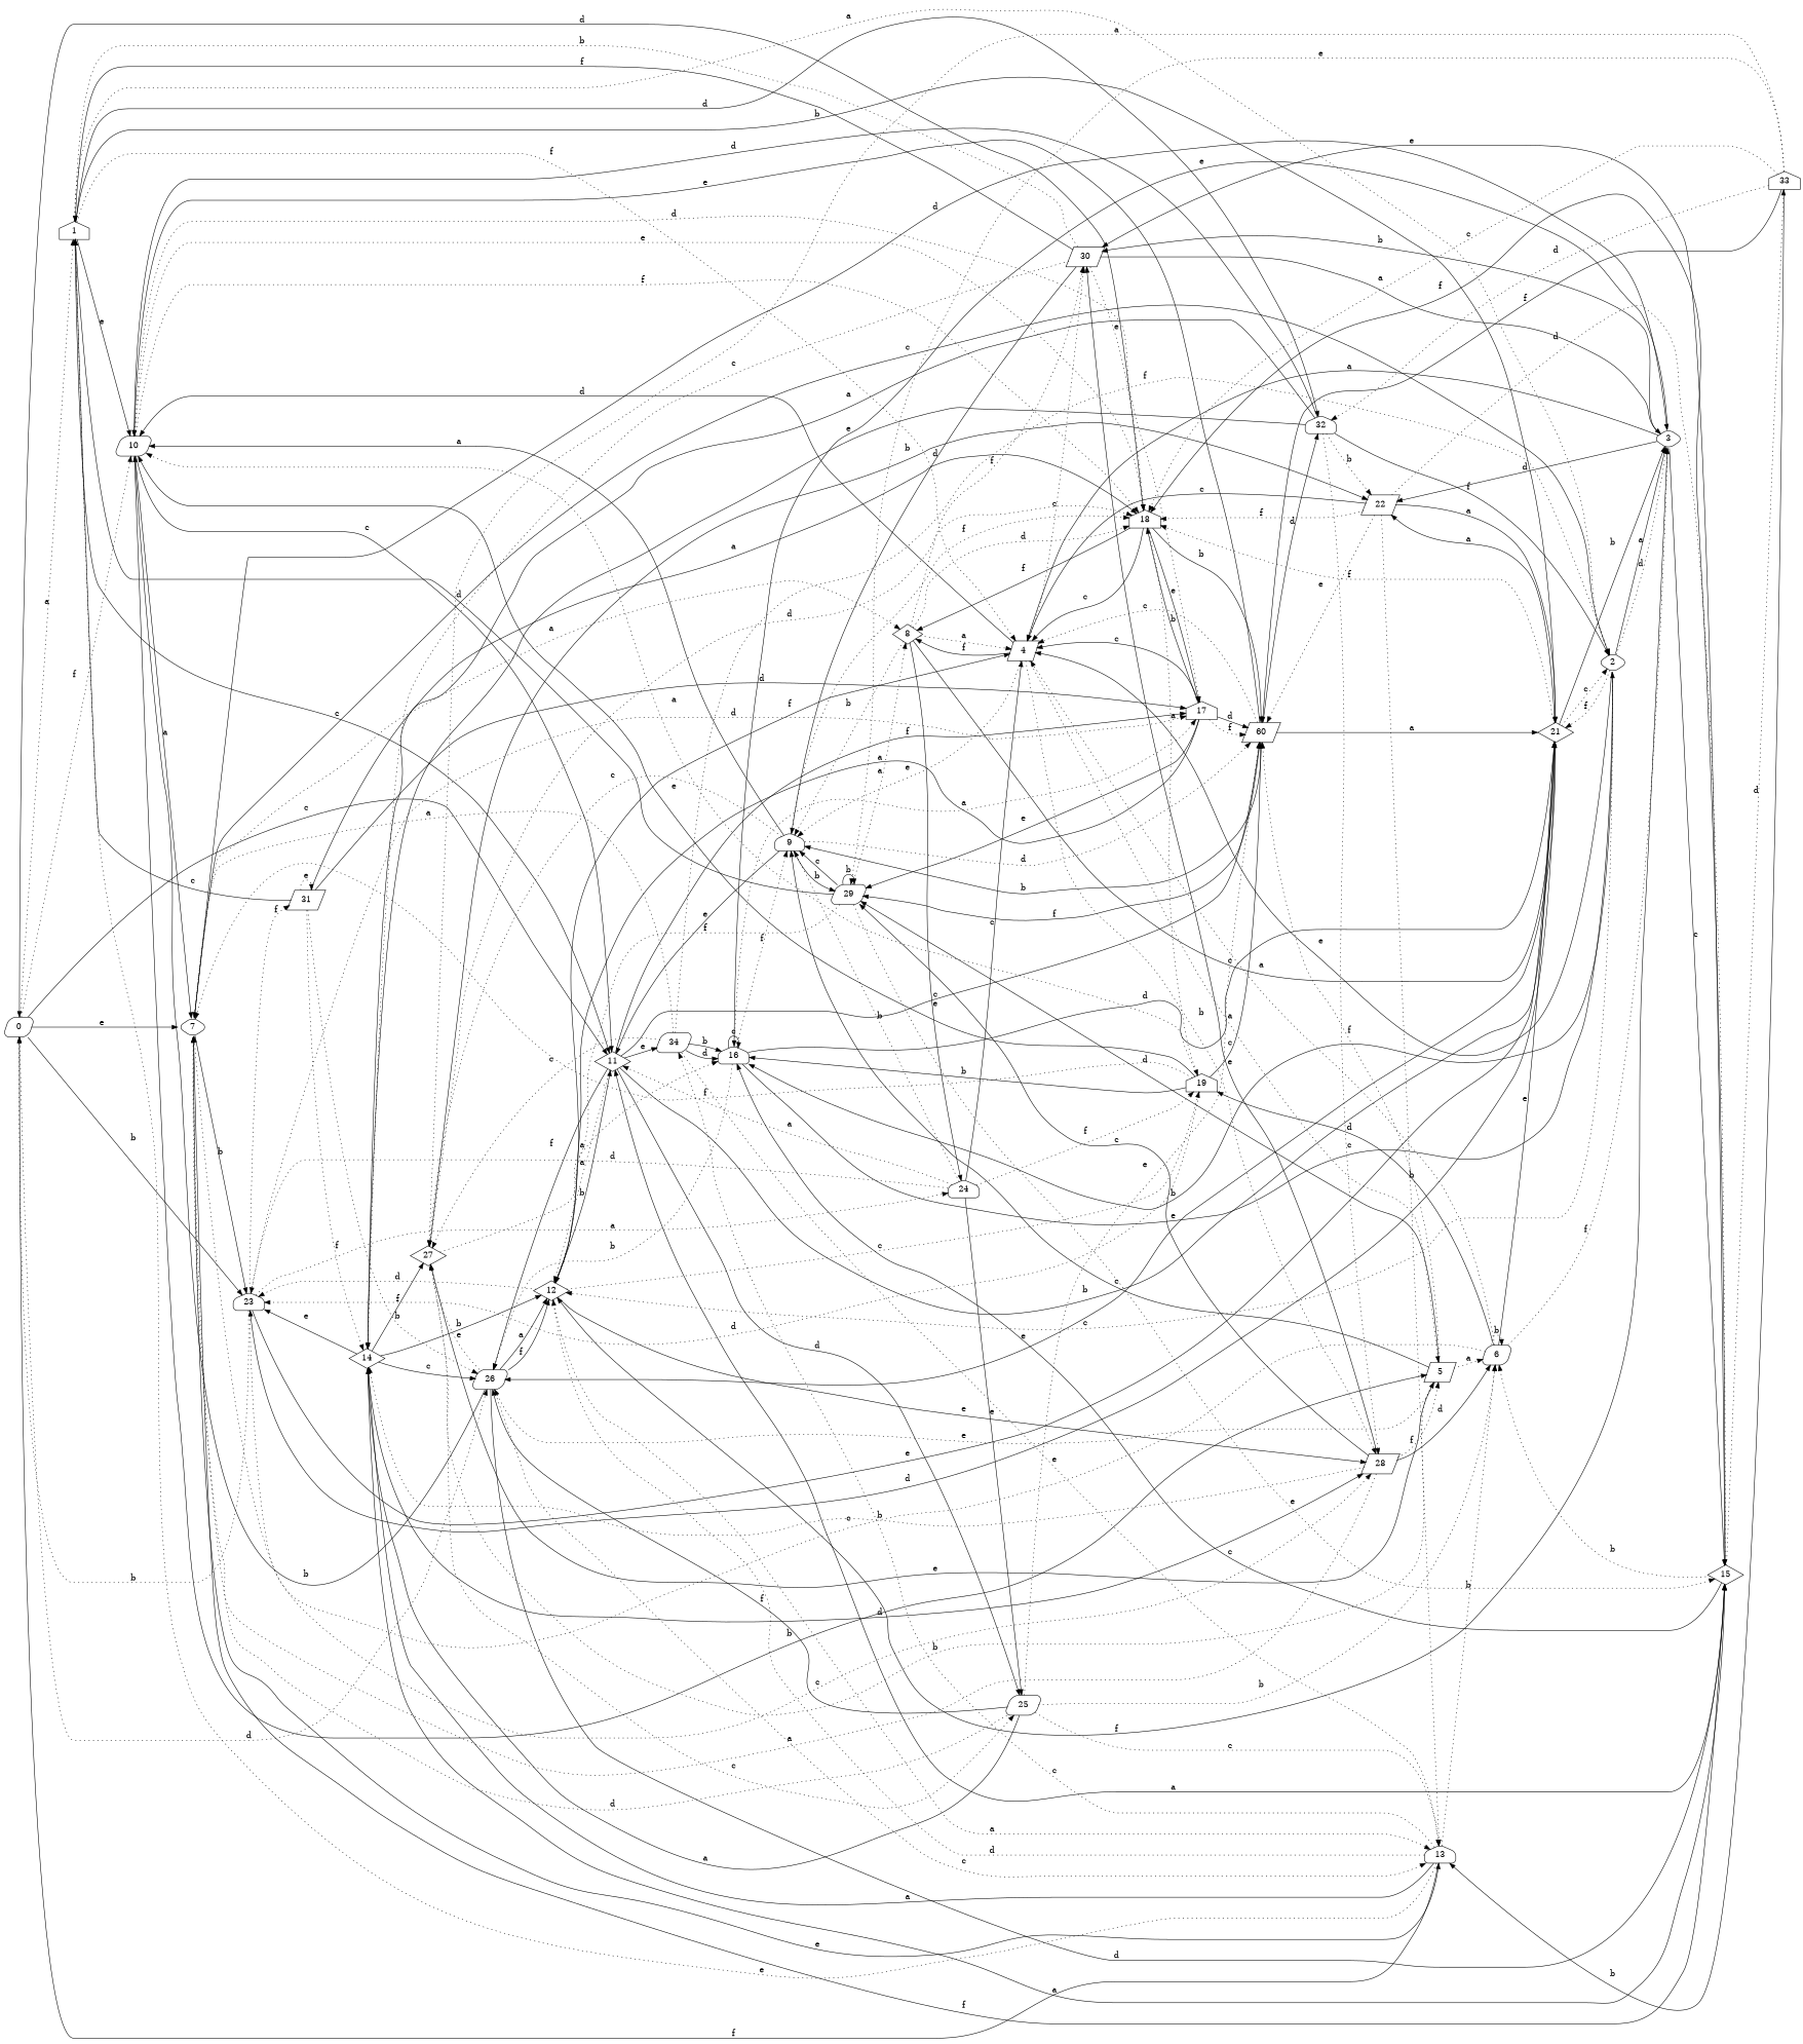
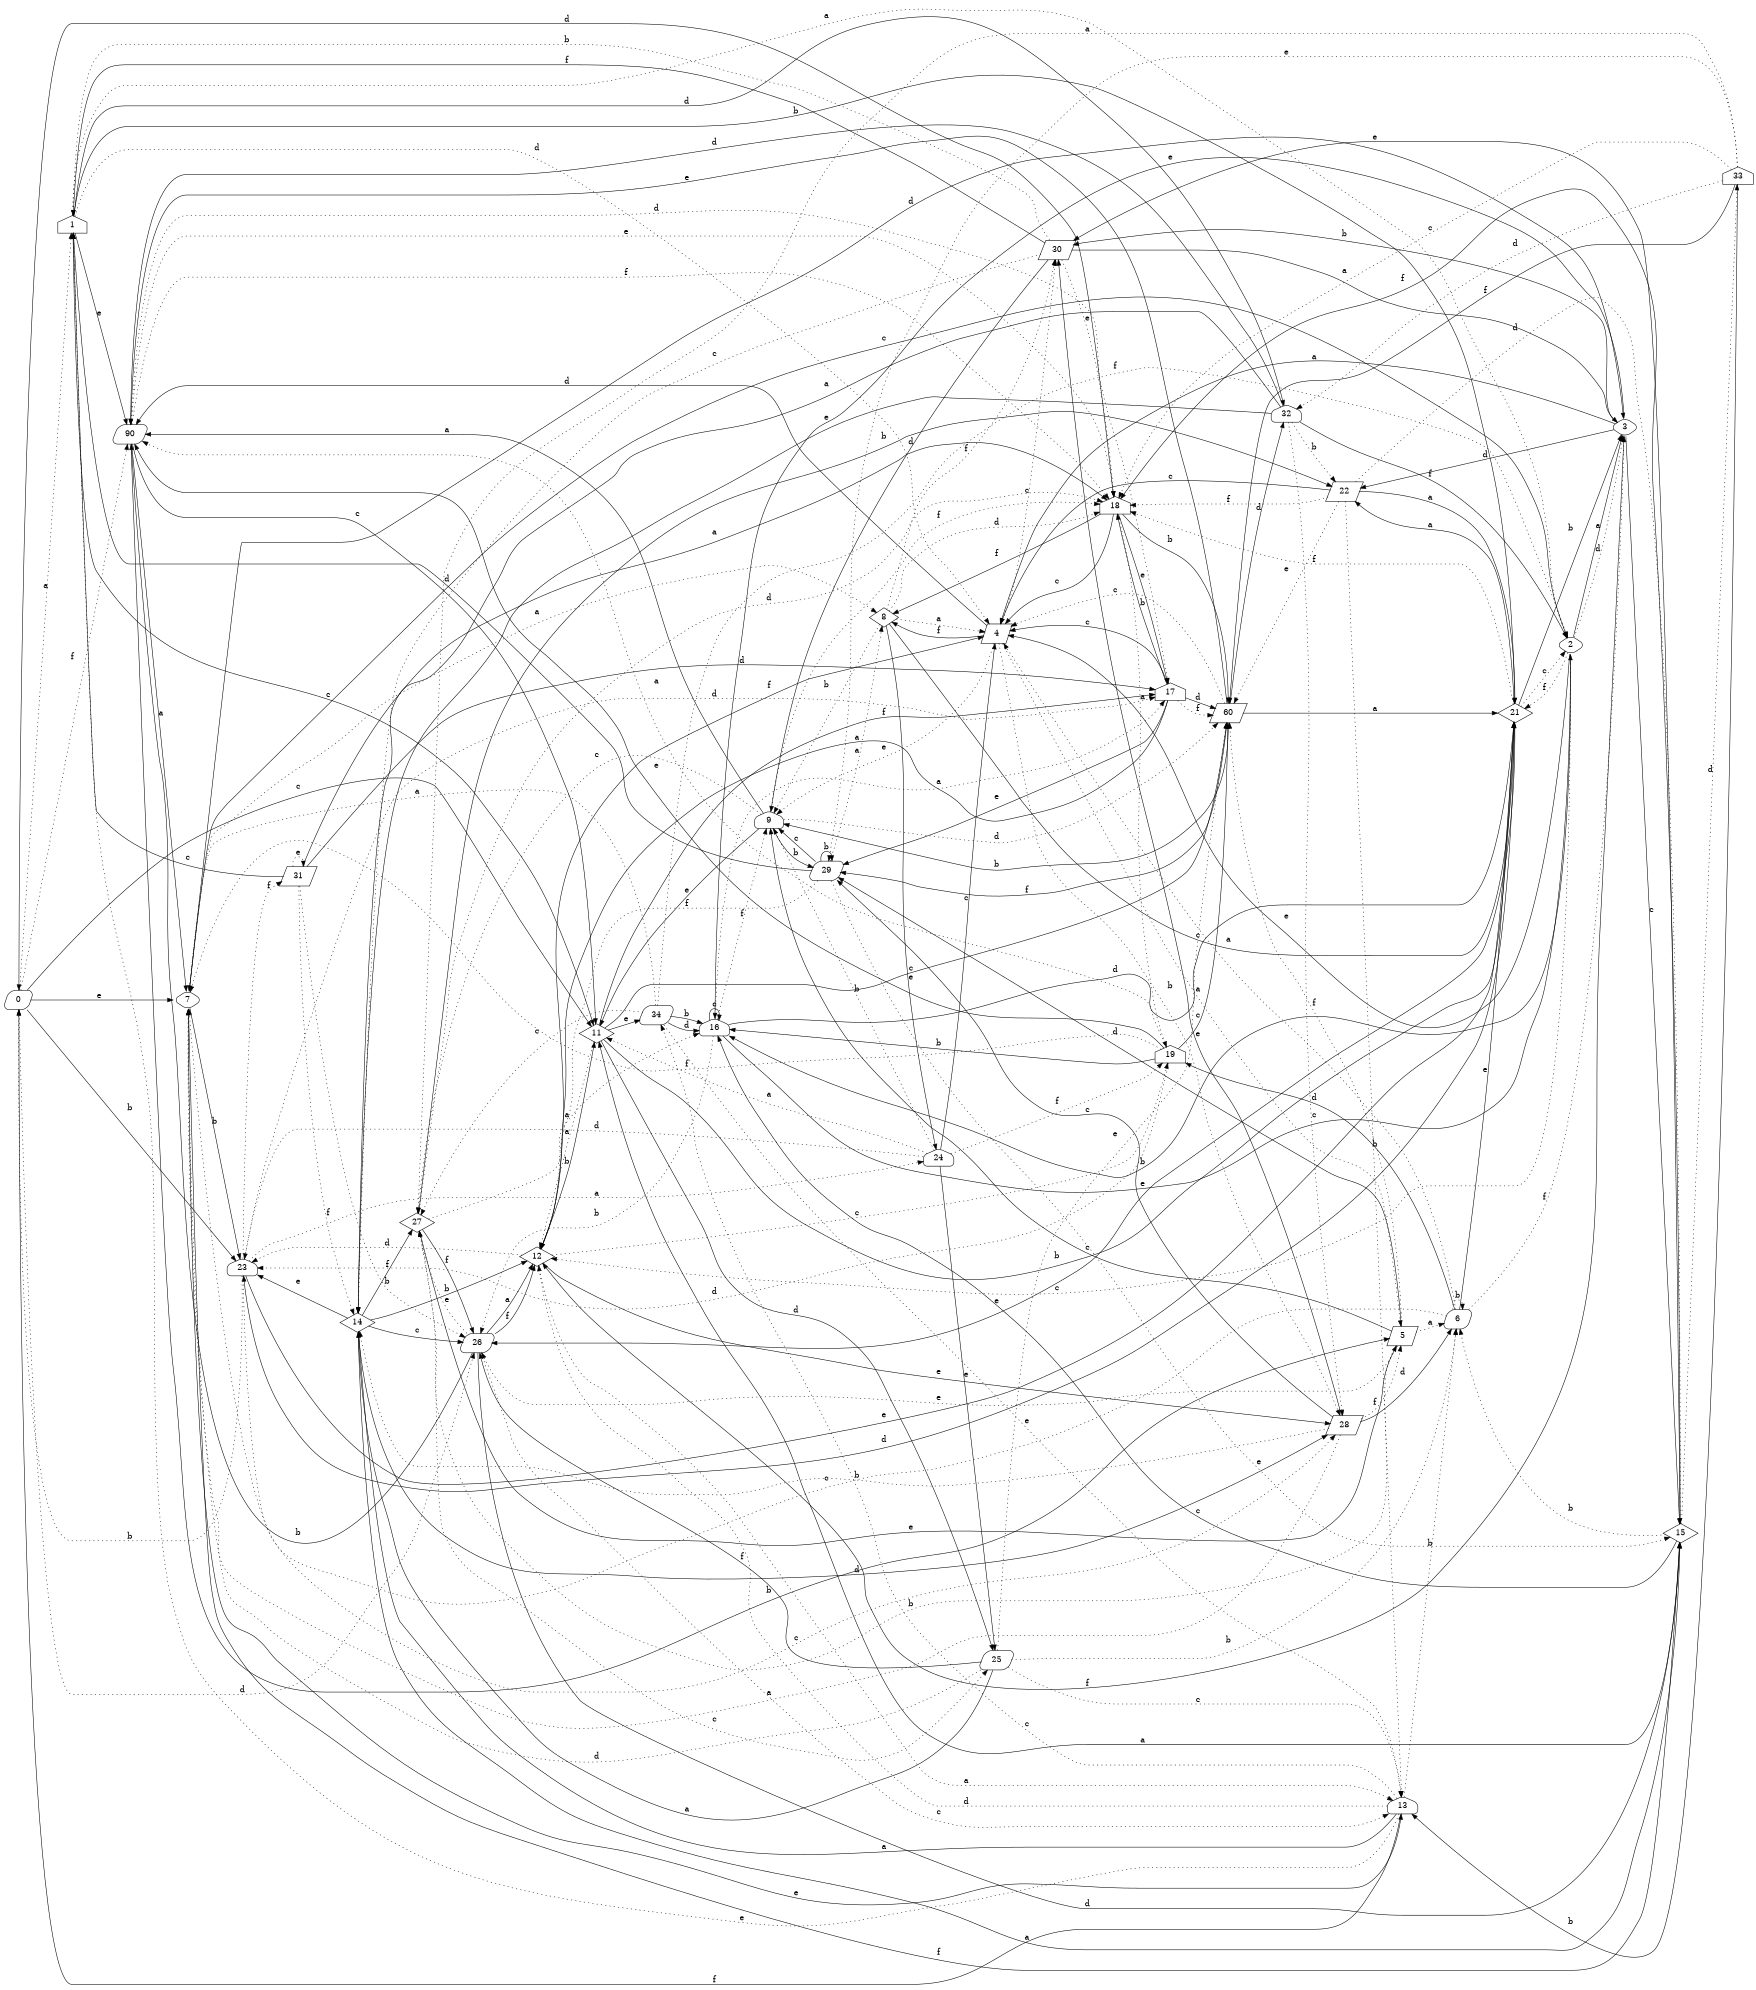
  digraph {
    rankdir=LR
    node [color=black fillcolor=white shape=parallelogram style=filled]
    edge [style=solid]
    n1 [label=0 style="rounded,filled"]
    n2 [label=1 shape=house]
    n3 [label=7 shape=diamond style="rounded,filled"]
-   n4 [label=10 style="rounded,filled"]
+   n4 [label=90 style="rounded,filled"]
    n5 [label=11 shape=diamond]
    n6 [label=23 shape=house style="rounded,filled"]
    n7 [label=26 style="rounded,filled"]
    n8 [label=2 shape=diamond style="rounded,filled"]
    n9 [label=4]
    n10 [label=21 shape=diamond]
    n11 [label=32 shape=house style="rounded,filled"]
    n12 [label=3 shape=diamond style="rounded,filled"]
    n13 [label=15 shape=diamond]
    n14 [label=8 shape=diamond]
    n15 [label=13 shape=house style="rounded,filled"]
    n16 [label=5]
    n17 [label=18 shape=house]
    n18 [label=17 shape=house]
    n19 [label=12 shape=diamond]
    n20 [label=60]
    n21 [label=25 style="rounded,filled"]
    n22 [label=34 style="rounded,filled"]
    n23 [label=28]
    n24 [label=24 shape=house style="rounded,filled"]
    n25 [label=31]
    n26 [label=27 shape=diamond]
    n27 [label=16 shape=house style="rounded,filled"]
    n28 [label=30]
    n29 [label=9 shape=house style="rounded,filled"]
    n30 [label=22]
    n31 [label=14 shape=diamond]
    n32 [label=19 shape=house]
    n33 [label=6 style="rounded,filled"]
    n34 [label=33 shape=house]
    n35 [label=29 style="rounded,filled"]
    n1 -> n2 [label=a style=dotted]
    n1 -> n3 [label=e]
    n1 -> n4 [label=f style=dotted]
    n1 -> n5 [label=c]
    n1 -> n6 [label=b]
    n1 -> n7 [label=d style=dotted]
    n2 -> n4 [label=e]
    n2 -> n5 [label=c]
    n2 -> n8 [label=a style=dotted]
-   n2 -> n9 [label=f style=dotted]
+   n2 -> n9 [label=d style=dotted]
    n2 -> n10 [label=b]
    n2 -> n11 [label=d]
    n3 -> n6 [label=b]
    n3 -> n8 [label=c]
    n3 -> n12 [label=d]
    n3 -> n13 [label=f]
    n3 -> n14 [label=a style=dotted]
    n3 -> n15 [label=e]
    n4 -> n3 [label=a]
    n4 -> n5 [label=c]
    n4 -> n16 [label=b]
    n4 -> n17 [label=e style=dotted]
    n4 -> n17 [label=f style=dotted]
    n4 -> n18 [label=d style=dotted]
    n5 -> n10 [label=b]
    n5 -> n18 [label=f]
    n5 -> n19 [label=a style=dotted]
    n5 -> n20 [label=c]
    n5 -> n21 [label=d]
    n5 -> n22 [label=e]
    n6 -> n1 [label=b style=dotted]
    n6 -> n10 [label=e]
    n6 -> n18 [label=d style=dotted]
    n6 -> n23 [label=c style=dotted]
    n6 -> n24 [label=a style=dotted]
    n6 -> n25 [label=f style=dotted]
    n7 -> n4 [label=b]
    n7 -> n13 [label=d]
    n7 -> n15 [label=c style=dotted]
    n7 -> n19 [label=a]
    n7 -> n19 [label=f]
    n7 -> n26 [label=e style=dotted]
    n8 -> n9 [label=e]
    n8 -> n10 [label=f style=dotted]
    n8 -> n12 [label=a]
    n8 -> n12 [label=d style=dotted]
    n8 -> n19 [label=c style=dotted]
    n8 -> n27 [label=b]
    n9 -> n4 [label=d]
    n9 -> n14 [label=f]
    n9 -> n16 [label=a style=dotted]
    n9 -> n23 [label=b style=dotted]
    n9 -> n28 [label=c style=dotted]
    n9 -> n29 [label=e style=dotted]
    n10 -> n6 [label=d]
    n10 -> n7 [label=e]
    n10 -> n8 [label=c style=dotted]
    n10 -> n12 [label=b]
    n10 -> n17 [label=f style=dotted]
    n10 -> n30 [label=a]
    n11 -> n4 [label=d]
    n11 -> n8 [label=f]
    n11 -> n23 [label=c style=dotted]
    n11 -> n30 [label=b style=dotted]
    n11 -> n31 [label=a]
    n11 -> n31 [label=e]
    n12 -> n9 [label=a]
    n12 -> n13 [label=c]
    n12 -> n19 [label=f]
    n12 -> n27 [label=e]
    n12 -> n28 [label=b]
    n12 -> n30 [label=d]
    n13 -> n5 [label=a]
    n13 -> n17 [label=f]
    n13 -> n27 [label=c]
    n13 -> n28 [label=e]
    n13 -> n33 [label=b style=dotted]
    n13 -> n34 [label=d style=dotted]
    n14 -> n9 [label=a style=dotted]
    n14 -> n10 [label=c]
    n14 -> n17 [label=d style=dotted]
    n14 -> n24 [label=e]
    n14 -> n28 [label=f style=dotted]
    n14 -> n29 [label=b style=dotted]
    n15 -> n1 [label=f]
    n15 -> n2 [label=e style=dotted]
    n15 -> n19 [label=d style=dotted]
    n15 -> n22 [label=c style=dotted]
    n15 -> n31 [label=a]
    n15 -> n33 [label=b style=dotted]
    n16 -> n7 [label=e style=dotted]
    n16 -> n20 [label=f style=dotted]
    n16 -> n26 [label=b style=dotted]
    n16 -> n29 [label=c]
    n16 -> n33 [label=a style=dotted]
    n16 -> n35 [label=d]
    n17 -> n1 [label=d]
    n17 -> n9 [label=c]
    n17 -> n14 [label=f]
    n17 -> n18 [label=e]
    n17 -> n20 [label=b]
    n17 -> n32 [label=a style=dotted]
    n18 -> n9 [label=c]
    n18 -> n17 [label=b]
    n18 -> n19 [label=a]
    n18 -> n20 [label=d]
    n18 -> n20 [label=f style=dotted]
    n18 -> n35 [label=e]
    n19 -> n5 [label=b]
    n19 -> n6 [label=d style=dotted]
    n19 -> n9 [label=f]
    n19 -> n15 [label=a style=dotted]
    n19 -> n23 [label=e]
    n19 -> n32 [label=c style=dotted]
    n20 -> n4 [label=e]
    n20 -> n9 [label=c style=dotted]
    n20 -> n10 [label=a]
    n20 -> n11 [label=d]
    n20 -> n29 [label=b]
    n20 -> n35 [label=f]
    n21 -> n3 [label=d style=dotted]
    n21 -> n7 [label=f]
    n21 -> n15 [label=c style=dotted]
    n21 -> n20 [label=e style=dotted]
    n21 -> n31 [label=a]
    n21 -> n33 [label=b style=dotted]
    n22 -> n3 [label=a style=dotted]
    n22 -> n8 [label=f style=dotted]
    n22 -> n15 [label=e style=dotted]
    n22 -> n26 [label=c style=dotted]
    n22 -> n27 [label=b]
    n22 -> n27 [label=d]
    n23 -> n3 [label=a style=dotted]
    n23 -> n16 [label=f style=dotted]
    n23 -> n28 [label=e]
    n23 -> n31 [label=b style=dotted]
    n23 -> n33 [label=d]
    n23 -> n35 [label=c]
    n24 -> n5 [label=a style=dotted]
    n24 -> n6 [label=d style=dotted]
    n24 -> n9 [label=c]
    n24 -> n21 [label=e]
    n24 -> n29 [label=b style=dotted]
    n24 -> n32 [label=f style=dotted]
    n25 -> n2 [label=c]
    n25 -> n7 [label=b style=dotted]
    n25 -> n17 [label=a]
    n25 -> n18 [label=d]
    n25 -> n25 [label=e style=dotted]
    n25 -> n31 [label=f style=dotted]
-   n5 -> n7 [label=f]
+   n26 -> n7 [label=f]
    n26 -> n16 [label=e]
    n26 -> n17 [label=d style=dotted]
    n26 -> n21 [label=c style=dotted]
    n26 -> n27 [label=a style=dotted]
    n26 -> n30 [label=b]
    n27 -> n7 [label=b style=dotted]
    n27 -> n8 [label=e]
    n27 -> n10 [label=d]
    n27 -> n18 [label=a style=dotted]
    n27 -> n27 [label=c]
    n27 -> n29 [label=f style=dotted]
    n28 -> n2 [label=b style=dotted]
    n28 -> n2 [label=f]
    n28 -> n12 [label=a]
    n28 -> n17 [label=e style=dotted]
    n28 -> n29 [label=d]
    n28 -> n31 [label=c style=dotted]
    n29 -> n4 [label=a]
    n29 -> n5 [label=e]
    n29 -> n17 [label=f style=dotted]
    n29 -> n20 [label=d style=dotted]
    n29 -> n26 [label=c style=dotted]
    n29 -> n35 [label=b]
    n30 -> n9 [label=c]
    n30 -> n10 [label=a]
    n30 -> n13 [label=d style=dotted]
    n30 -> n15 [label=b style=dotted]
    n30 -> n17 [label=f style=dotted]
    n30 -> n20 [label=e style=dotted]
    n31 -> n6 [label=e]
    n31 -> n7 [label=c]
    n31 -> n13 [label=a]
    n31 -> n19 [label=b]
    n31 -> n23 [label=d]
    n31 -> n26 [label=f]
    n32 -> n3 [label=f style=dotted]
    n32 -> n4 [label=a style=dotted]
    n32 -> n4 [label=e]
    n32 -> n6 [label=d style=dotted]
    n32 -> n20 [label=c]
    n32 -> n27 [label=b]
    n33 -> n3 [label=c style=dotted]
    n33 -> n9 [label=a style=dotted]
    n33 -> n10 [label=e]
    n33 -> n12 [label=f style=dotted]
    n33 -> n32 [label=d]
    n33 -> n33 [label=b style=dotted]
    n34 -> n11 [label=d style=dotted]
    n34 -> n15 [label=b]
    n34 -> n17 [label=c style=dotted]
    n34 -> n20 [label=f]
    n34 -> n26 [label=a style=dotted]
    n34 -> n35 [label=e style=dotted]
    n35 -> n2 [label=d]
    n35 -> n13 [label=e style=dotted]
    n35 -> n14 [label=a style=dotted]
    n35 -> n19 [label=f style=dotted]
    n35 -> n29 [label=c]
    n35 -> n35 [label=b]
  }
